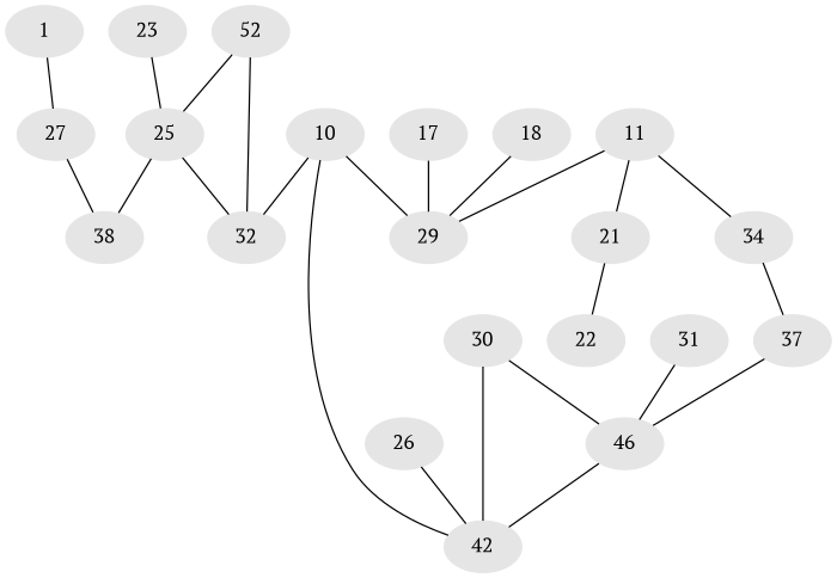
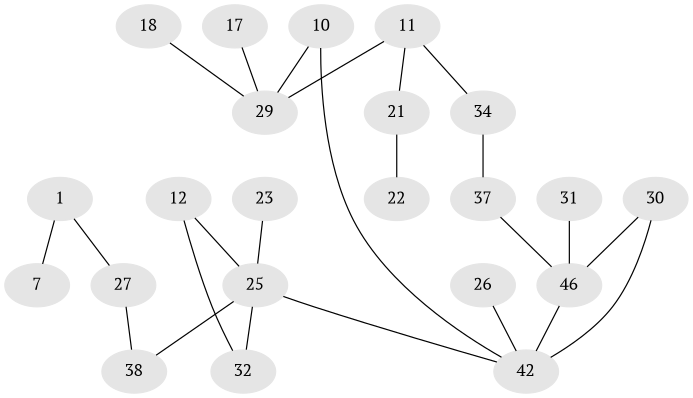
  graph {
    fontname="PT Serif"
    node [color=gray90 fontname="PT Serif" style=filled]
    edge [fontname="PT Serif" weight=1.0]
    1
+   7
    27
    38
-   12 [label=52]
+   12
    32
    25
    26
    42
    18
    29
    21
    22
    10
    11
    34
    37
    17
    23
    30
    n21 [label=46]
    31
+   1 -- 7
    1 -- 27
    27 -- 38
    12 -- 32
    12 -- 25
    25 -- 38
    25 -- 32
+   25 -- 42
    26 -- 42
    18 -- 29
    21 -- 22
-   10 -- 32
    10 -- 42
    10 -- 29 [weight=2.0]
    11 -- 29
    11 -- 21
    11 -- 34
    34 -- 37
    37 -- n21
    17 -- 29
    23 -- 25
    30 -- 42 [weight=2.0]
    30 -- n21
    n21 -- 42
    31 -- n21
  }
